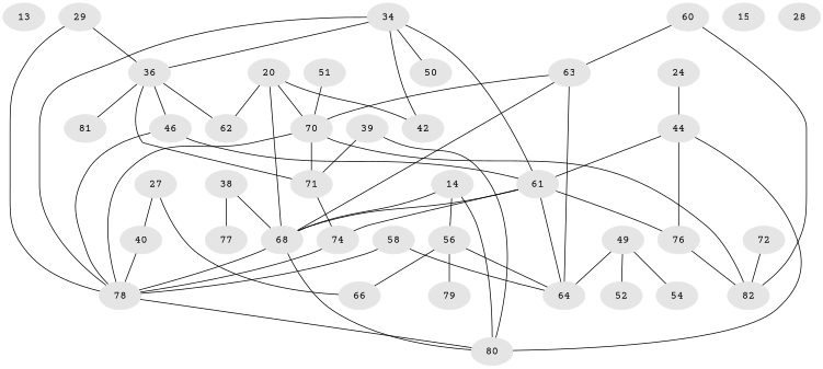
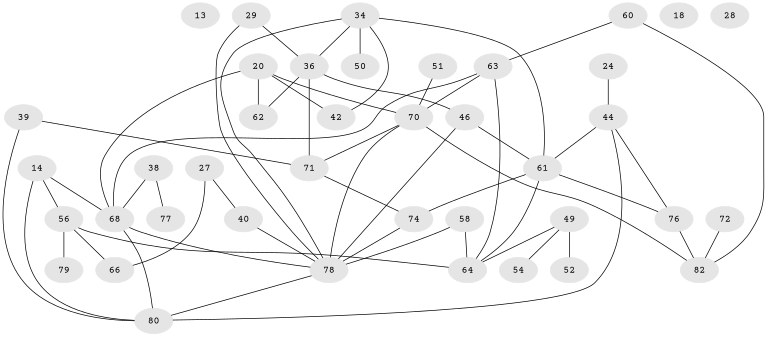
  graph {
    fontname="Courier Prime"
    node [color=gray90 fontname="Courier Prime" style=filled]
    edge [fontname="Courier Prime"]
    13
    56 [super="+30"]
    66
    64 [super="+9"]
    79
    14
    68 [super="+3+5+45"]
    80 [super="+19+75"]
    78 [super="+1+69+43+35"]
-   15
+   15 [label=18]
    20
    42
    62
    70 [super="+41+21"]
    71 [super="+65+18"]
    82 [super="+26"]
    44 [super="+37"]
    61 [super="+32+47+55"]
    76 [super="+48+73"]
    24
    27
    40
    28
    36 [super="+31"]
    46 [super="+33"]
-   81
    29
    34
    50
    74 [super="+67"]
    38
    77
    39
    49 [super="+10+17"]
    52
    54
    51
    58
    60 [super="+57+59"]
    63
    72
    56 -- 66
    56 -- 64
    56 -- 79
    14 -- 56
    14 -- 68
    14 -- 80 [weight=3]
    68 -- 80
    68 -- 78 [weight=2]
    78 -- 80 [weight=2]
    20 -- 68
    20 -- 42
    20 -- 62
    20 -- 70
    70 -- 78 [weight=2]
    70 -- 71
    70 -- 82
    71 -- 74
    44 -- 80 [weight=2]
    44 -- 61
    44 -- 76 [weight=2]
    61 -- 64
-   61 -- 68
    61 -- 76
    61 -- 74
    76 -- 82
    24 -- 44
    27 -- 66
    27 -- 40
    40 -- 78
    36 -- 62
    36 -- 71 [weight=2]
    36 -- 46 [weight=2]
-   36 -- 81
    46 -- 78 [weight=3]
    46 -- 61 [weight=3]
    29 -- 78
    29 -- 36
    34 -- 78
    34 -- 42
    34 -- 61
    34 -- 36
    34 -- 50
    74 -- 78
    38 -- 68
    38 -- 77
    39 -- 80
    39 -- 71
    49 -- 64
    49 -- 52
    49 -- 54
    51 -- 70
    58 -- 64
    58 -- 78
    60 -- 82
    60 -- 63
    63 -- 64
    63 -- 68
    63 -- 70
    72 -- 82
  }
